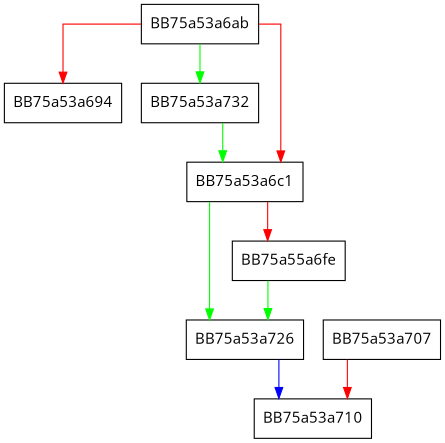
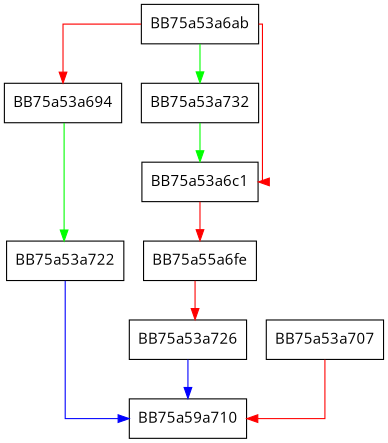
  digraph {
    fontname="Open Sans"
    splines=ortho
    node [fontname="Open Sans" shape=box]
    edge [color=green fontname="Open Sans"]
    BB75a53a694
-   BB75a53a710
+   BB75a53a722
+   BB75a53a710 [label=BB75a59a710]
    BB75a53a6ab
    BB75a53a732
    BB75a53a6c1
    BB75a53a726
    n8 [label=BB75a55a6fe]
    BB75a53a707
+   BB75a53a694 -> BB75a53a722
+   BB75a53a722 -> BB75a53a710 [color=blue]
    BB75a53a6ab -> BB75a53a694 [color=red]
    BB75a53a6ab -> BB75a53a732
    BB75a53a6ab -> BB75a53a6c1 [color=red]
    BB75a53a732 -> BB75a53a6c1
-   BB75a53a6c1 -> BB75a53a726
    BB75a53a6c1 -> n8 [color=red]
    BB75a53a726 -> BB75a53a710 [color=blue]
-   n8 -> BB75a53a726
+   n8 -> BB75a53a726 [color=red]
    BB75a53a707 -> BB75a53a710 [color=red]
  }
